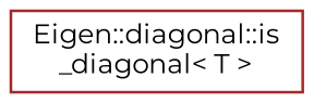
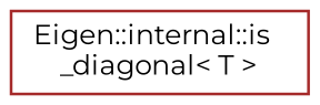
  digraph {
    rankdir=LR
    fontname=Montserrat
-   n1 [color=brown fillcolor=white fontname=Montserrat fontsize=10 height=0.2 label="Eigen::diagonal::is\l_diagonal\< T \>" shape=box style=filled width=0.4]
+   n1 [color=brown fillcolor=white fontname=Montserrat fontsize=10 height=0.2 label="Eigen::internal::is\l_diagonal\< T \>" shape=box style=filled width=0.4]
  }
